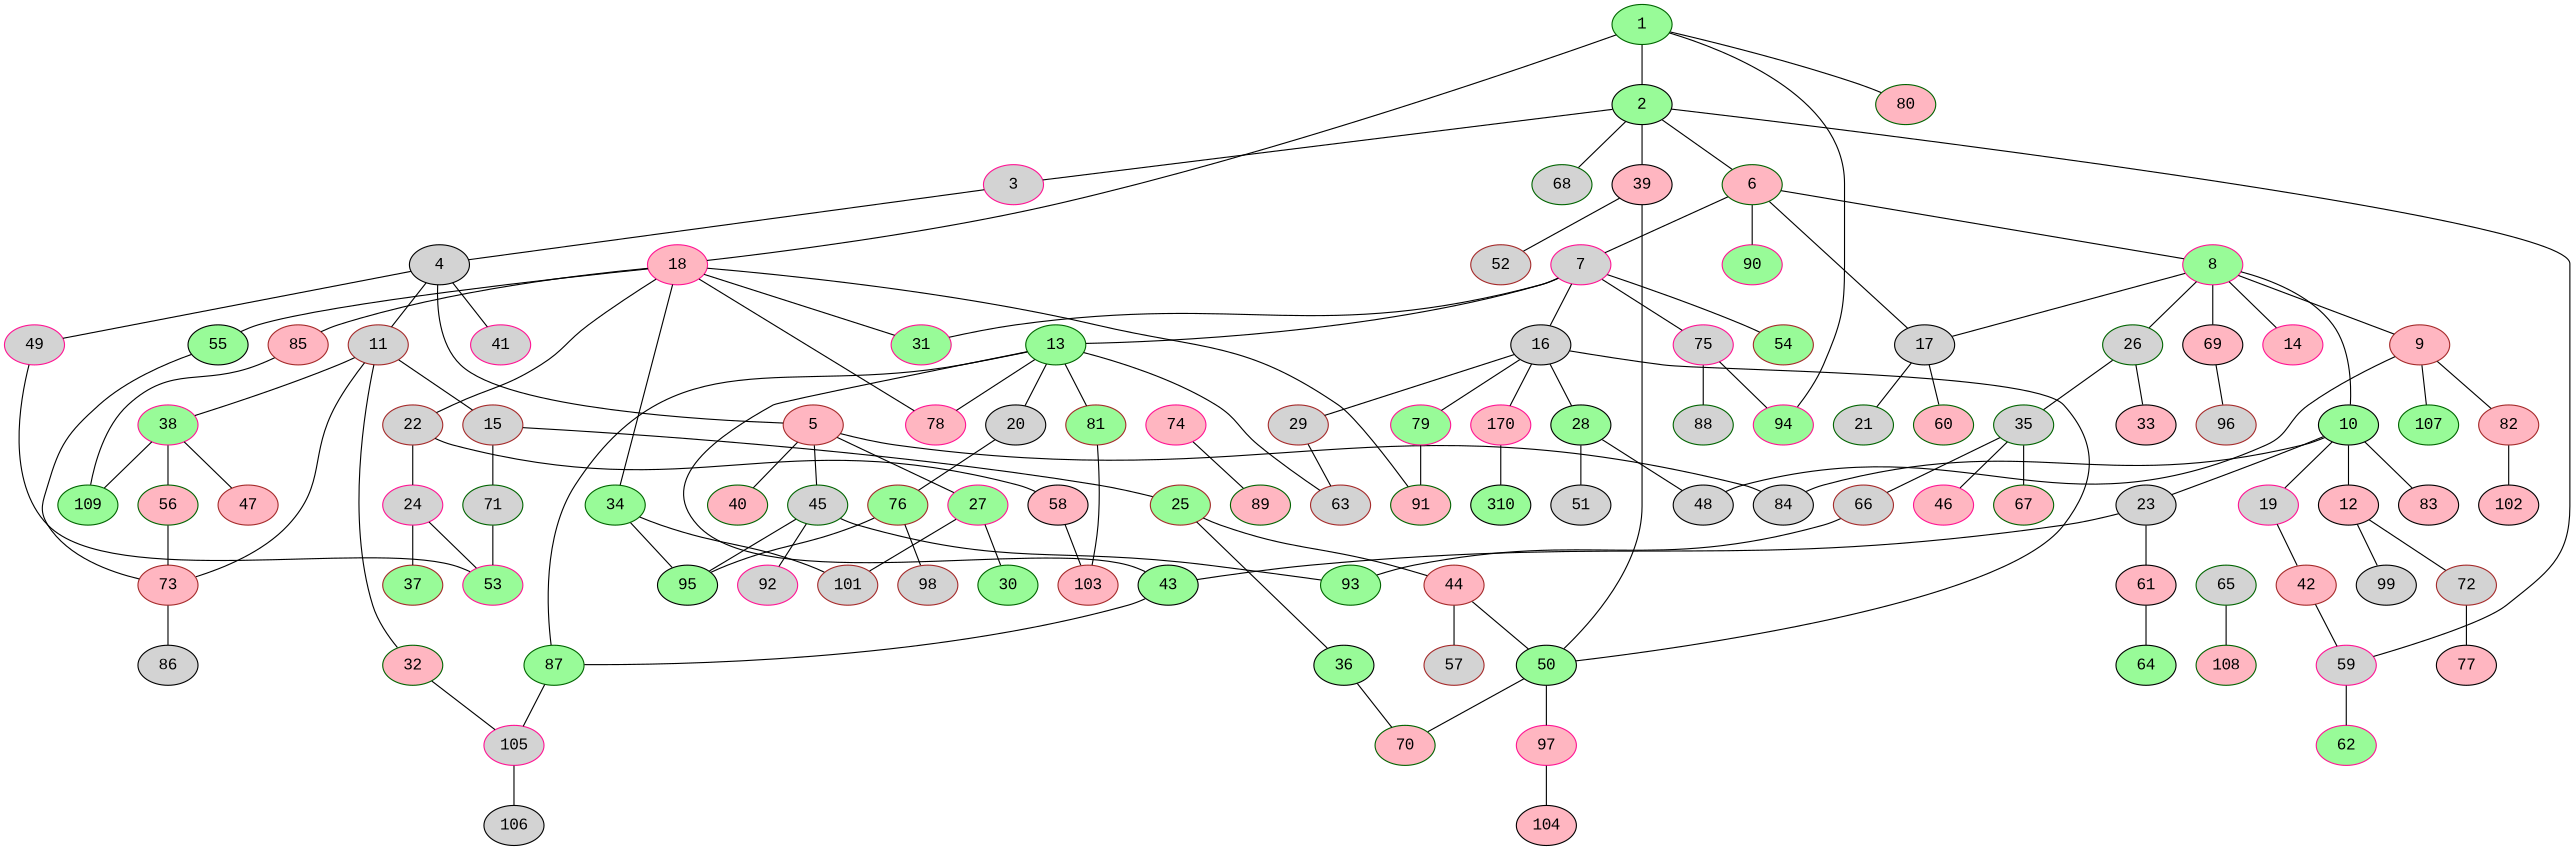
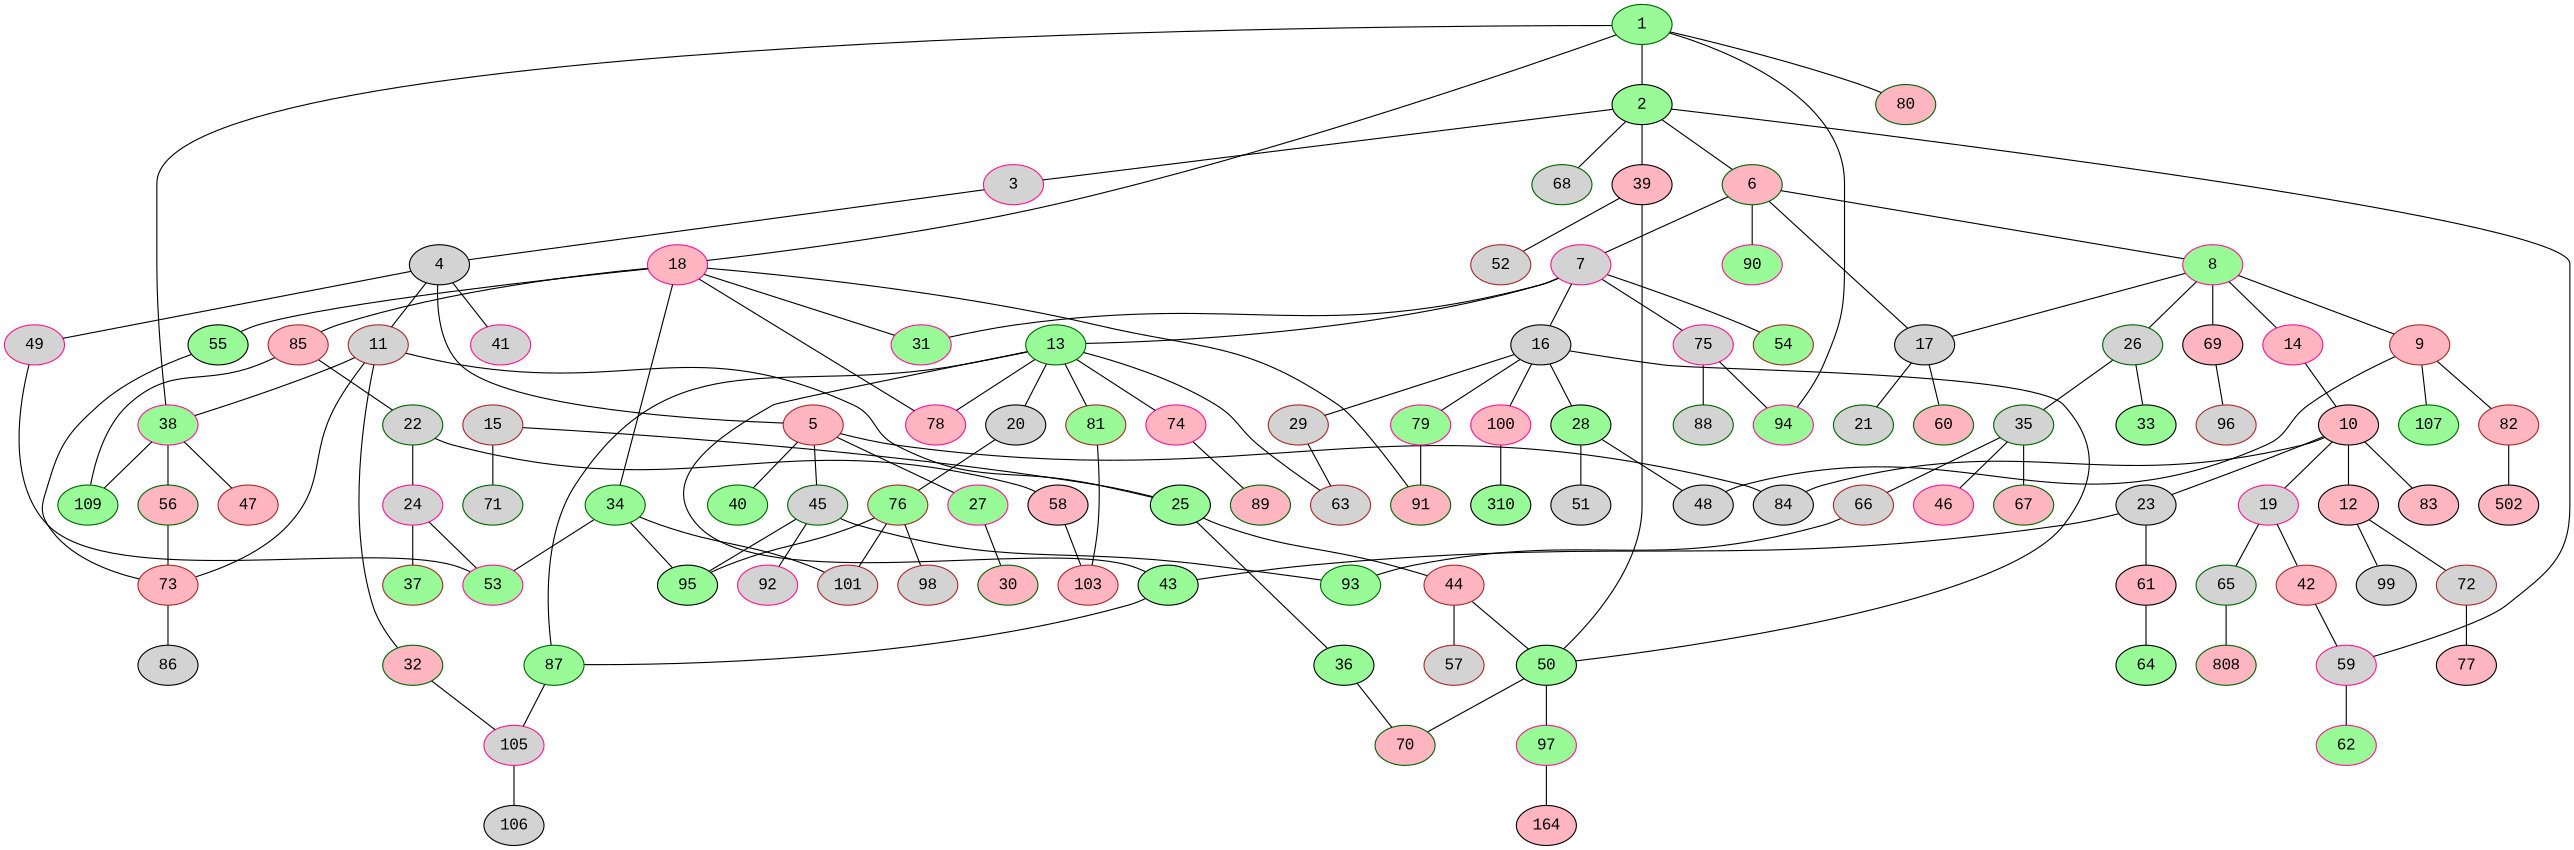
  graph {
    fontname="Liberation Mono"
    node [color=black fillcolor=lightgrey fontname="Liberation Mono" style=filled]
    edge [fontname="Liberation Mono"]
    1 [color=darkgreen fillcolor=palegreen]
    2 [fillcolor=palegreen]
    18 [color=deeppink fillcolor=lightpink]
    38 [color=deeppink fillcolor=palegreen]
    80 [color=darkgreen fillcolor=lightpink]
    94 [color=deeppink fillcolor=palegreen]
    3 [color=deeppink]
    6 [color=darkgreen fillcolor=lightpink]
    39 [fillcolor=lightpink]
    59 [color=deeppink]
    68 [color=darkgreen]
    31 [color=deeppink fillcolor=palegreen]
    78 [color=deeppink fillcolor=lightpink]
-   22 [color=brown]
+   22 [color=darkgreen]
    34 [color=darkgreen fillcolor=palegreen]
    55 [fillcolor=palegreen]
    85 [color=brown fillcolor=lightpink]
    91 [color=darkgreen fillcolor=lightpink]
    47 [color=brown fillcolor=lightpink]
    56 [color=darkgreen fillcolor=lightpink]
    109 [color=darkgreen fillcolor=palegreen]
    4
    7 [color=deeppink]
    8 [color=deeppink fillcolor=palegreen]
    17
    90 [color=deeppink fillcolor=palegreen]
    50 [fillcolor=palegreen]
    52 [color=brown]
    62 [color=deeppink fillcolor=palegreen]
    5 [color=brown fillcolor=lightpink]
    11 [color=brown]
    41 [color=deeppink]
    49 [color=deeppink]
    27 [color=deeppink fillcolor=palegreen]
-   40 [color=darkgreen fillcolor=lightpink]
+   40 [color=darkgreen fillcolor=palegreen]
    45 [color=darkgreen]
    84
    15 [color=brown]
    32 [color=darkgreen fillcolor=lightpink]
    73 [color=brown fillcolor=lightpink]
    53 [color=deeppink fillcolor=palegreen]
-   30 [color=darkgreen fillcolor=palegreen]
+   30 [color=darkgreen fillcolor=lightpink]
    95 [fillcolor=palegreen]
    92 [color=deeppink]
    93 [color=darkgreen fillcolor=palegreen]
    13 [color=darkgreen fillcolor=palegreen]
    16
    54 [color=brown fillcolor=palegreen]
    75 [color=deeppink]
    9 [color=brown fillcolor=lightpink]
-   10 [fillcolor=palegreen]
+   10 [fillcolor=lightpink]
    14 [color=deeppink fillcolor=lightpink]
    26 [color=darkgreen]
    69 [fillcolor=lightpink]
    21 [color=darkgreen]
    60 [color=darkgreen fillcolor=lightpink]
    20
    43 [fillcolor=palegreen]
    63 [color=brown]
    74 [color=deeppink fillcolor=lightpink]
    81 [color=brown fillcolor=palegreen]
    87 [color=darkgreen fillcolor=palegreen]
    28 [fillcolor=palegreen]
    29 [color=brown]
    79 [color=deeppink fillcolor=palegreen]
-   100 [color=deeppink fillcolor=lightpink label=170]
+   100 [color=deeppink fillcolor=lightpink]
    88 [color=darkgreen]
    48
    82 [color=brown fillcolor=lightpink]
    107 [color=darkgreen fillcolor=palegreen]
    12 [fillcolor=lightpink]
    19 [color=deeppink]
    23
    83 [fillcolor=lightpink]
-   33 [fillcolor=lightpink]
+   33 [fillcolor=palegreen]
    35 [color=darkgreen]
    96 [color=brown]
-   102 [fillcolor=lightpink]
+   102 [fillcolor=lightpink label=502]
    72 [color=brown]
    99
    42 [color=brown fillcolor=lightpink]
    65 [color=darkgreen]
    61 [fillcolor=lightpink]
-   25 [color=brown fillcolor=palegreen]
+   25 [fillcolor=palegreen]
    71 [color=darkgreen]
    105 [color=deeppink]
    86
    77 [fillcolor=lightpink]
    76 [color=brown fillcolor=palegreen]
    89 [color=darkgreen fillcolor=lightpink]
    103 [color=brown fillcolor=lightpink]
    36 [fillcolor=palegreen]
    44 [color=brown fillcolor=lightpink]
    51
    70 [color=darkgreen fillcolor=lightpink]
-   97 [color=deeppink fillcolor=lightpink]
+   97 [color=deeppink fillcolor=palegreen]
    n97 [fillcolor=palegreen label=310]
    24 [color=deeppink]
    58 [fillcolor=lightpink]
    101 [color=brown]
-   108 [color=darkgreen fillcolor=lightpink]
+   108 [color=darkgreen fillcolor=lightpink label=808]
    98 [color=brown]
    37 [color=brown fillcolor=palegreen]
    64 [fillcolor=palegreen]
    57 [color=brown]
    46 [color=deeppink fillcolor=lightpink]
    66 [color=brown]
    67 [color=darkgreen fillcolor=lightpink]
    106
-   104 [fillcolor=lightpink]
+   104 [fillcolor=lightpink label=164]
    1 -- 2
    1 -- 18
+   1 -- 38
    1 -- 80
    1 -- 94
    2 -- 3
    2 -- 6
    2 -- 39
    2 -- 59
    2 -- 68
    18 -- 31
    18 -- 78
-   18 -- 22
+   85 -- 22
    18 -- 34
    18 -- 55
    18 -- 85
    18 -- 91
    38 -- 47
    38 -- 56
    38 -- 109
    3 -- 4
    6 -- 7
    6 -- 8
    6 -- 17
    6 -- 90
    39 -- 50
    39 -- 52
    59 -- 62
    22 -- 24
    22 -- 58
-   71 -- 53
+   34 -- 53
    34 -- 95
    34 -- 101
    55 -- 73
    85 -- 109
    56 -- 73
    4 -- 5
    4 -- 11
    4 -- 41
    4 -- 49
    7 -- 31
    7 -- 13
    7 -- 16
    7 -- 54
    7 -- 75
    8 -- 17
    8 -- 9
-   8 -- 10
+   14 -- 10
    8 -- 14
    8 -- 26
    8 -- 69
    17 -- 21
    17 -- 60
    50 -- 70
    50 -- 97
    5 -- 27
    5 -- 40
    5 -- 45
    5 -- 84
    11 -- 38
-   11 -- 15
+   11 -- 25
    11 -- 32
    11 -- 73
    49 -- 53
    27 -- 30
    45 -- 95
    45 -- 92
    45 -- 93
    15 -- 25
    15 -- 71
    32 -- 105
    73 -- 86
    13 -- 78
    13 -- 20
    13 -- 43
    13 -- 63
+   13 -- 74
    13 -- 81
    13 -- 87
    16 -- 50
    16 -- 28
    16 -- 29
    16 -- 79
    16 -- 100
    75 -- 94
    75 -- 88
    9 -- 48
    9 -- 82
    9 -- 107
    10 -- 84
    10 -- 12
    10 -- 19
    10 -- 23
    10 -- 83
    26 -- 33
    26 -- 35
    69 -- 96
    20 -- 76
    43 -- 87
    74 -- 89
    81 -- 103
    87 -- 105
    28 -- 48
    28 -- 51
    29 -- 63
    79 -- 91
    100 -- n97
    82 -- 102
    12 -- 72
    12 -- 99
    19 -- 42
+   19 -- 65
    23 -- 43
    23 -- 61
    35 -- 46
    35 -- 66
    35 -- 67
    72 -- 77
    42 -- 59
    65 -- 108
    61 -- 64
    25 -- 36
    25 -- 44
    105 -- 106
    76 -- 95
-   27 -- 101
+   76 -- 101
    76 -- 98
    36 -- 70
    44 -- 50
    44 -- 57
    97 -- 104
    24 -- 53
    24 -- 37
    58 -- 103
    66 -- 93
  }
